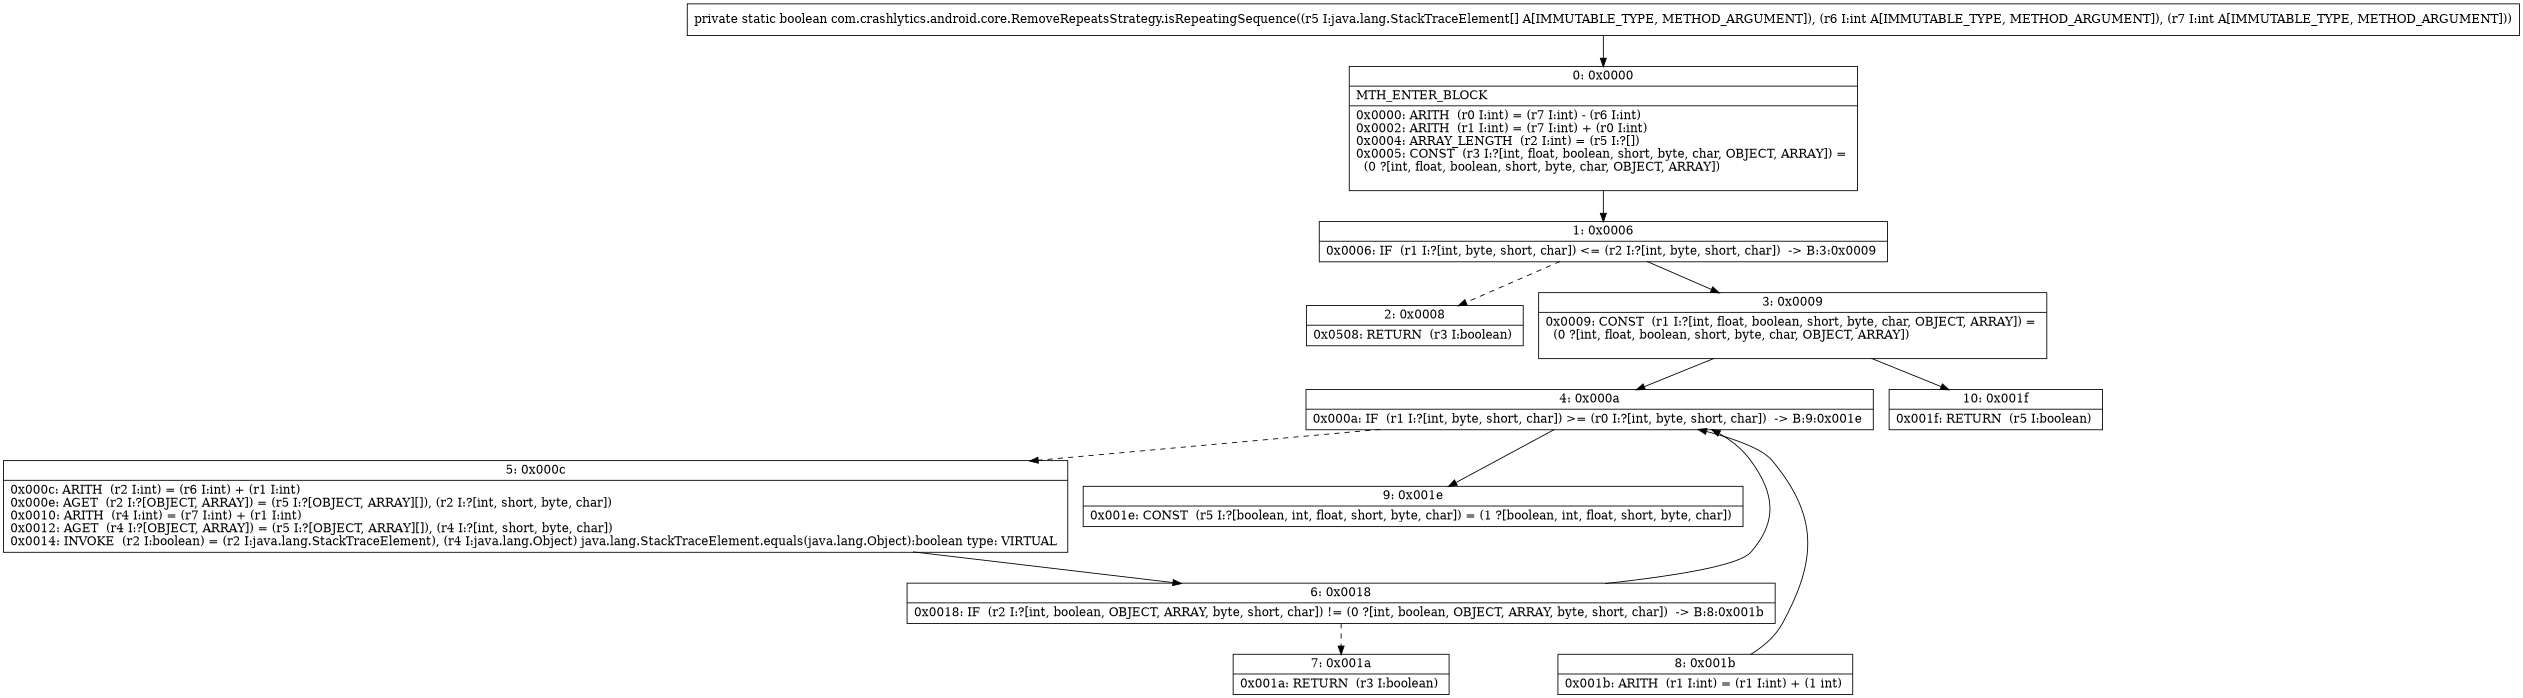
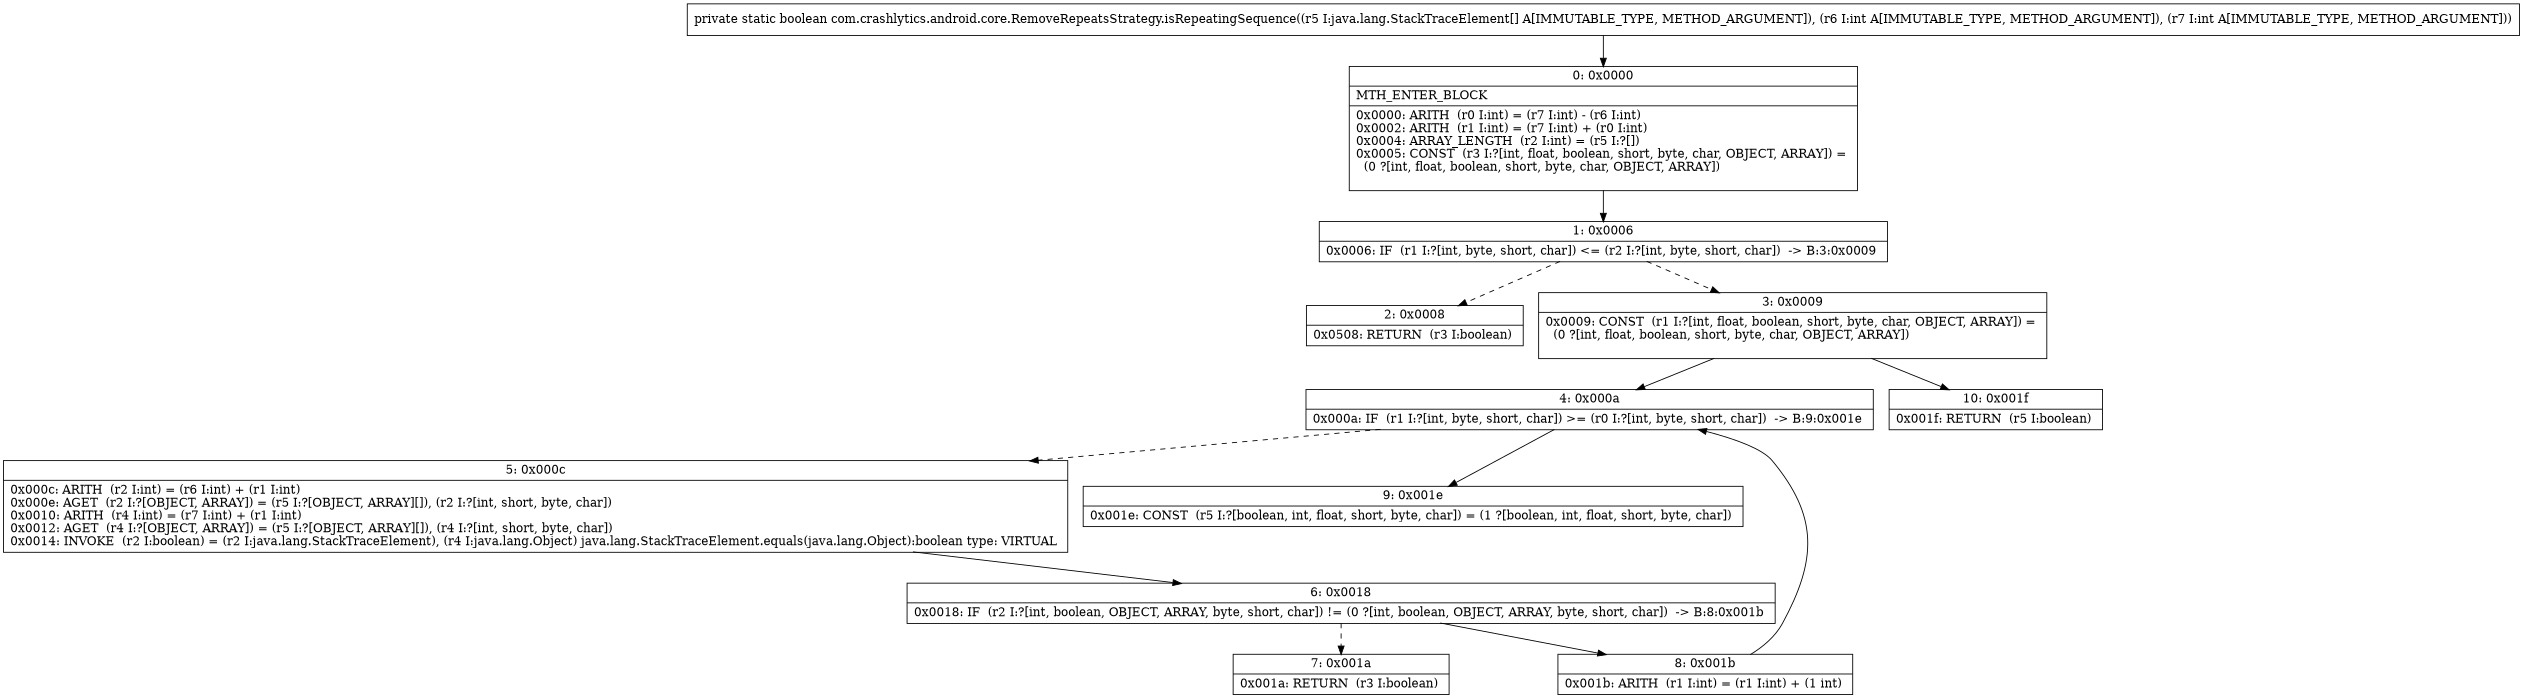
  digraph {
    node [shape=record]
    n1 [label="{0\:\ 0x0000|MTH_ENTER_BLOCK\l|0x0000: ARITH  (r0 I:int) = (r7 I:int) \- (r6 I:int) \l0x0002: ARITH  (r1 I:int) = (r7 I:int) + (r0 I:int) \l0x0004: ARRAY_LENGTH  (r2 I:int) = (r5 I:?[]) \l0x0005: CONST  (r3 I:?[int, float, boolean, short, byte, char, OBJECT, ARRAY]) = \l  (0 ?[int, float, boolean, short, byte, char, OBJECT, ARRAY])\l \l}"]
    n2 [label="{1\:\ 0x0006|0x0006: IF  (r1 I:?[int, byte, short, char]) \<= (r2 I:?[int, byte, short, char])  \-\> B:3:0x0009 \l}"]
    n3 [label="{2\:\ 0x0008|0x0508: RETURN  (r3 I:boolean) \l}"]
    n4 [label="{3\:\ 0x0009|0x0009: CONST  (r1 I:?[int, float, boolean, short, byte, char, OBJECT, ARRAY]) = \l  (0 ?[int, float, boolean, short, byte, char, OBJECT, ARRAY])\l \l}"]
    n5 [label="{4\:\ 0x000a|0x000a: IF  (r1 I:?[int, byte, short, char]) \>= (r0 I:?[int, byte, short, char])  \-\> B:9:0x001e \l}"]
    n6 [label="{10\:\ 0x001f|0x001f: RETURN  (r5 I:boolean) \l}"]
    n7 [label="{5\:\ 0x000c|0x000c: ARITH  (r2 I:int) = (r6 I:int) + (r1 I:int) \l0x000e: AGET  (r2 I:?[OBJECT, ARRAY]) = (r5 I:?[OBJECT, ARRAY][]), (r2 I:?[int, short, byte, char]) \l0x0010: ARITH  (r4 I:int) = (r7 I:int) + (r1 I:int) \l0x0012: AGET  (r4 I:?[OBJECT, ARRAY]) = (r5 I:?[OBJECT, ARRAY][]), (r4 I:?[int, short, byte, char]) \l0x0014: INVOKE  (r2 I:boolean) = (r2 I:java.lang.StackTraceElement), (r4 I:java.lang.Object) java.lang.StackTraceElement.equals(java.lang.Object):boolean type: VIRTUAL \l}"]
    n8 [label="{9\:\ 0x001e|0x001e: CONST  (r5 I:?[boolean, int, float, short, byte, char]) = (1 ?[boolean, int, float, short, byte, char]) \l}"]
    n9 [label="{6\:\ 0x0018|0x0018: IF  (r2 I:?[int, boolean, OBJECT, ARRAY, byte, short, char]) != (0 ?[int, boolean, OBJECT, ARRAY, byte, short, char])  \-\> B:8:0x001b \l}"]
    n10 [label="{7\:\ 0x001a|0x001a: RETURN  (r3 I:boolean) \l}"]
    n11 [label="{8\:\ 0x001b|0x001b: ARITH  (r1 I:int) = (r1 I:int) + (1 int) \l}"]
    n12 [label="{private static boolean com.crashlytics.android.core.RemoveRepeatsStrategy.isRepeatingSequence((r5 I:java.lang.StackTraceElement[] A[IMMUTABLE_TYPE, METHOD_ARGUMENT]), (r6 I:int A[IMMUTABLE_TYPE, METHOD_ARGUMENT]), (r7 I:int A[IMMUTABLE_TYPE, METHOD_ARGUMENT])) }"]
    n1 -> n2
    n2 -> n3 [style=dashed]
-   n2 -> n4
+   n2 -> n4 [style=dashed]
    n4 -> n5
    n4 -> n6
    n5 -> n7 [style=dashed]
    n5 -> n8
    n7 -> n9
    n9 -> n10 [style=dashed]
-   n9 -> n5
+   n9 -> n11
    n11 -> n5
    n12 -> n1
  }
